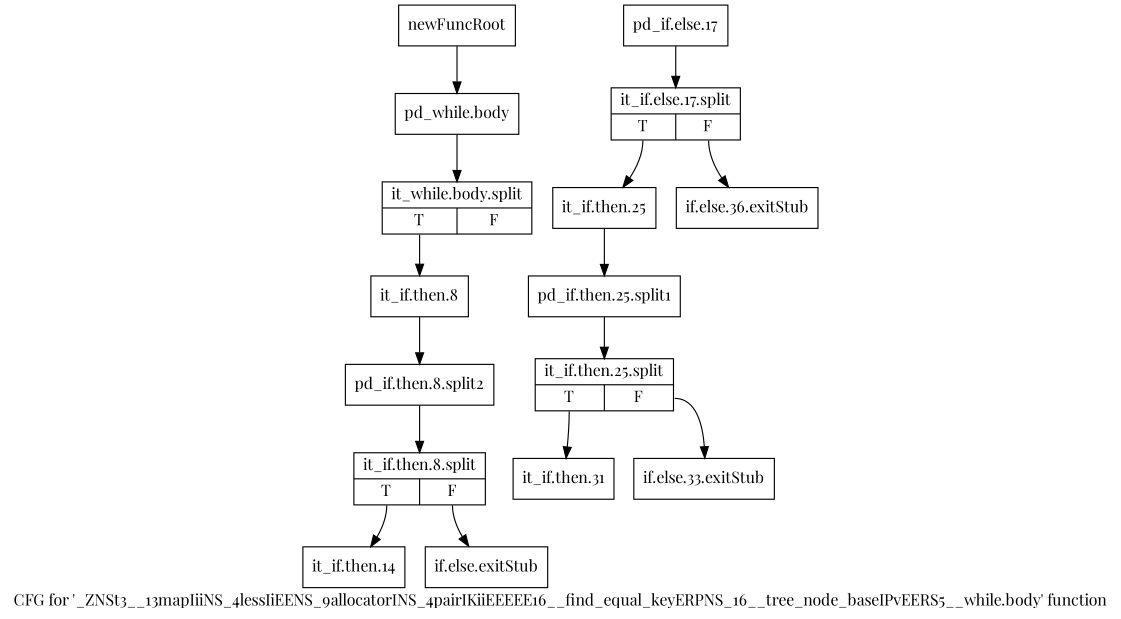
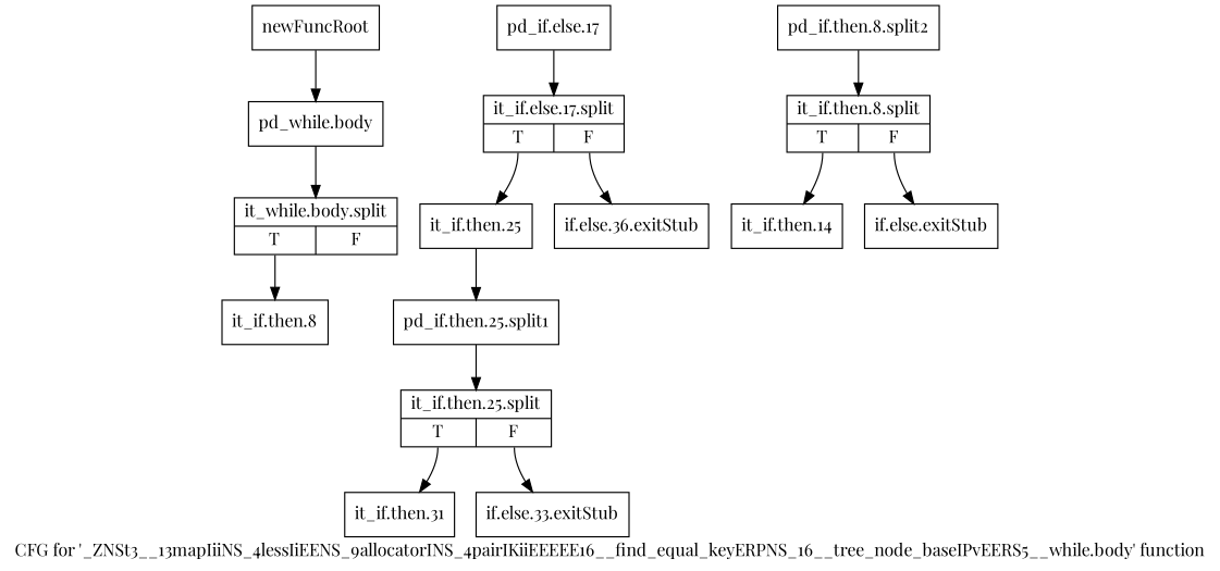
  digraph {
    fontname="Playfair Display"
    label="CFG for '_ZNSt3__13mapIiiNS_4lessIiEENS_9allocatorINS_4pairIKiiEEEEE16__find_equal_keyERPNS_16__tree_node_baseIPvEERS5__while.body' function"
    node [fontname="Playfair Display" shape=record]
    edge [fontname="Playfair Display"]
    n1 [label="{newFuncRoot}"]
    n2 [label="{pd_while.body}"]
    n3 [label="{it_while.body.split|{<s0>T|<s1>F}}"]
    n4 [label="{it_if.then.8}"]
    n5 [label="{if.else.36.exitStub}"]
    n6 [label="{if.else.33.exitStub}"]
    n7 [label="{if.else.exitStub}"]
    n8 [label="{pd_if.then.8.split2}"]
    n9 [label="{pd_if.else.17}"]
    n10 [label="{it_if.else.17.split|{<s0>T|<s1>F}}"]
    n11 [label="{it_if.then.8.split|{<s0>T|<s1>F}}"]
    n12 [label="{it_if.then.25}"]
    n13 [label="{pd_if.then.25.split1}"]
    n14 [label="{it_if.then.25.split|{<s0>T|<s1>F}}"]
    n15 [label="{it_if.then.31}"]
    n16 [label="{it_if.then.14}"]
    n1 -> n2
    n2 -> n3
    n3 -> n4 [tailport=s0]
-   n4 -> n8
    n8 -> n11
    n9 -> n10
    n10 -> n5 [tailport=s1]
    n10 -> n12 [tailport=s0]
    n11 -> n7 [tailport=s1]
    n11 -> n16 [tailport=s0]
    n12 -> n13
    n13 -> n14
    n14 -> n6 [tailport=s1]
    n14 -> n15 [tailport=s0]
  }
